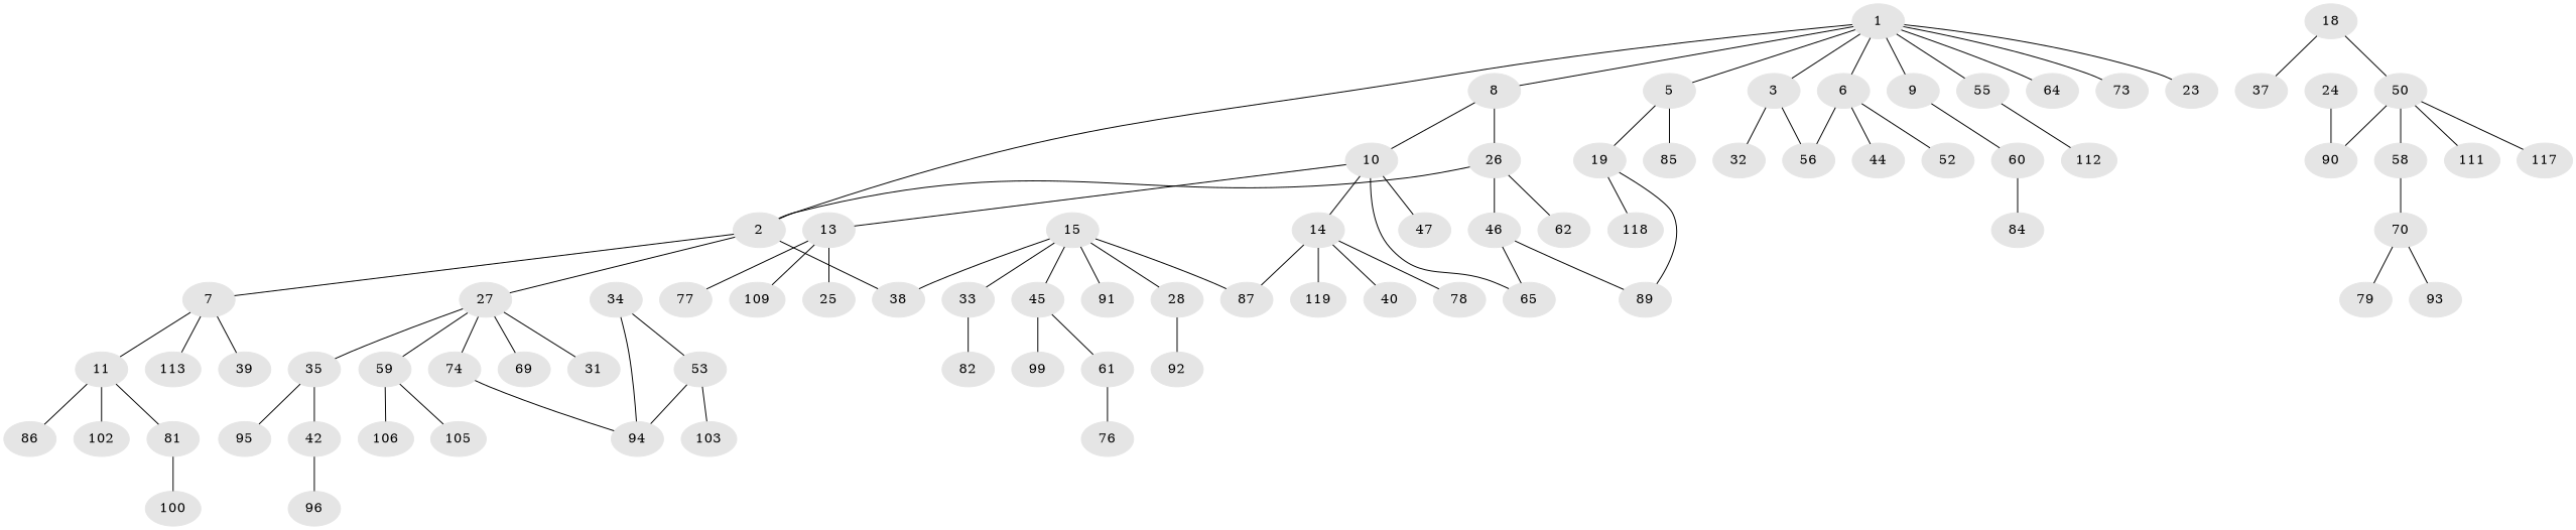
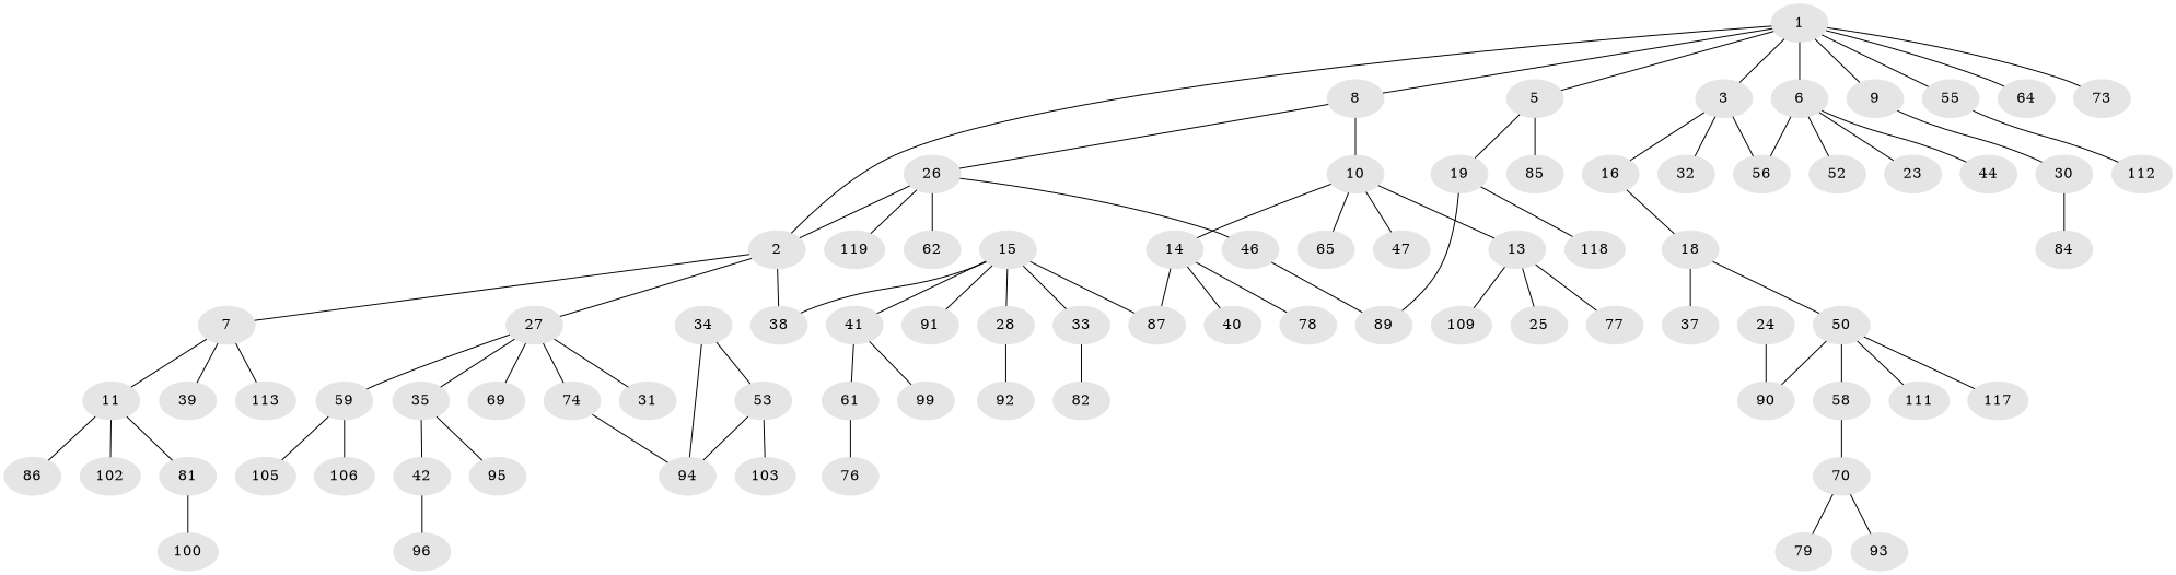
  graph {
    node [color=gray90 style=filled]
    1 [super="+4"]
    2 [super="+12"]
    3
    5
    6 [super="+21"]
    8
    9
    55
    64
    73
    7
    27 [super="+49"]
    38 [super="+83"]
+   16 [super="+63"]
    32 [super="+43"]
    56
    19 [super="+75"]
    85
    23
    44 [super="+108"]
    52
    10
    26
-   30 [super="+54" label=60]
+   30 [super="+54"]
    112
    11 [super="+20"]
    39 [super="+114"]
    113 [super="+116"]
    31 [super="+51"]
    35 [super="+41"]
    59 [super="+80"]
    69
    74
    18 [super="+36"]
    24 [super="+66"]
    90 [super="+107"]
    89
    118
    81
    86 [super="+101"]
    102
    13 [super="+22"]
    14 [super="+48"]
    47 [super="+72"]
    65
    46 [super="+67"]
    62
    84 [super="+88"]
    25
    77
    109 [super="+115"]
    40
    78
    119
    87
    100
    15 [super="+17"]
    28 [super="+29"]
    33
-   45 [super="+57"]
+   45 [super="+57" label=41]
    91
    92
    82
    61
    99
    37
    50 [super="+71"]
    58
    111
    117
    34 [super="+98"]
    53 [super="+60"]
    94 [super="+97"]
    42 [super="+68"]
    95
    105
    106
    103
    96
    76
    70 [super="+110"]
    79 [super="+104"]
    93
    1 -- 2
    1 -- 3
    1 -- 5
    1 -- 6
    1 -- 8
    1 -- 9
    1 -- 55
    1 -- 64
    1 -- 73
    2 -- 7
    2 -- 27
    2 -- 38
+   3 -- 16
    3 -- 32
    3 -- 56
    5 -- 19
    5 -- 85
    6 -- 56
-   1 -- 23
+   6 -- 23
    6 -- 44
    6 -- 52
    8 -- 10
    8 -- 26
    9 -- 30
    55 -- 112
    7 -- 11
    7 -- 39
    7 -- 113
    27 -- 31
    27 -- 35
    27 -- 59
    27 -- 69
    27 -- 74
+   16 -- 18
    19 -- 89
    19 -- 118
    10 -- 13
    10 -- 14
    10 -- 47
    10 -- 65
    26 -- 2
    26 -- 46
    26 -- 62
    30 -- 84
    11 -- 81
    11 -- 86
    11 -- 102
    35 -- 42
    35 -- 95
    59 -- 105
    59 -- 106
    74 -- 94
    18 -- 37
    18 -- 50
    24 -- 90
    81 -- 100
    13 -- 25
    13 -- 77
    13 -- 109
    14 -- 40
    14 -- 78
-   14 -- 119
+   26 -- 119
    14 -- 87
    46 -- 89
-   46 -- 65
    15 -- 38
    15 -- 87
    15 -- 28
    15 -- 33
    15 -- 45
    15 -- 91
    28 -- 92
    33 -- 82
    45 -- 61
    45 -- 99
    61 -- 76
    50 -- 90
    50 -- 58
    50 -- 111
    50 -- 117
    58 -- 70
    34 -- 53
    34 -- 94
    53 -- 94
    53 -- 103
    42 -- 96
    70 -- 79
    70 -- 93
  }
